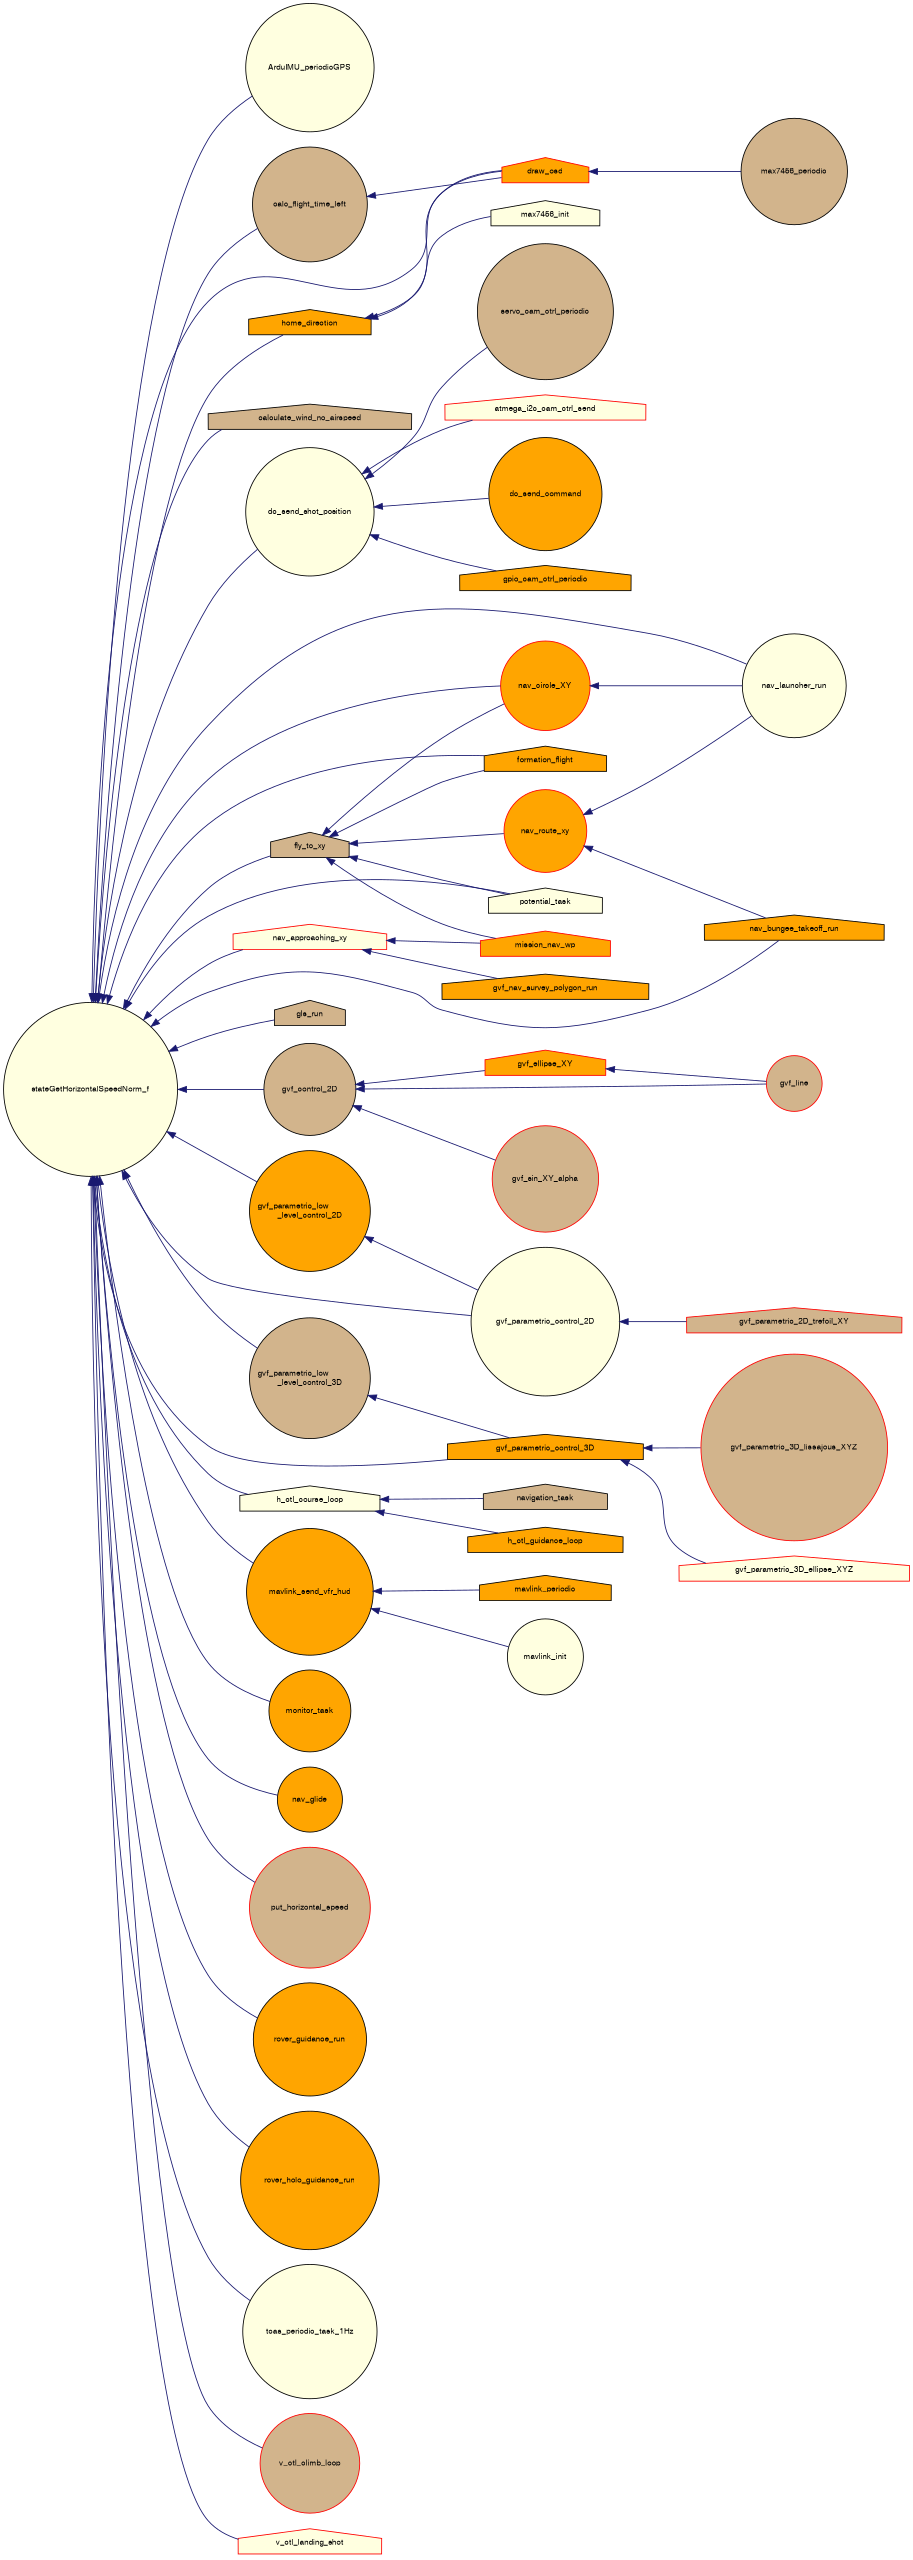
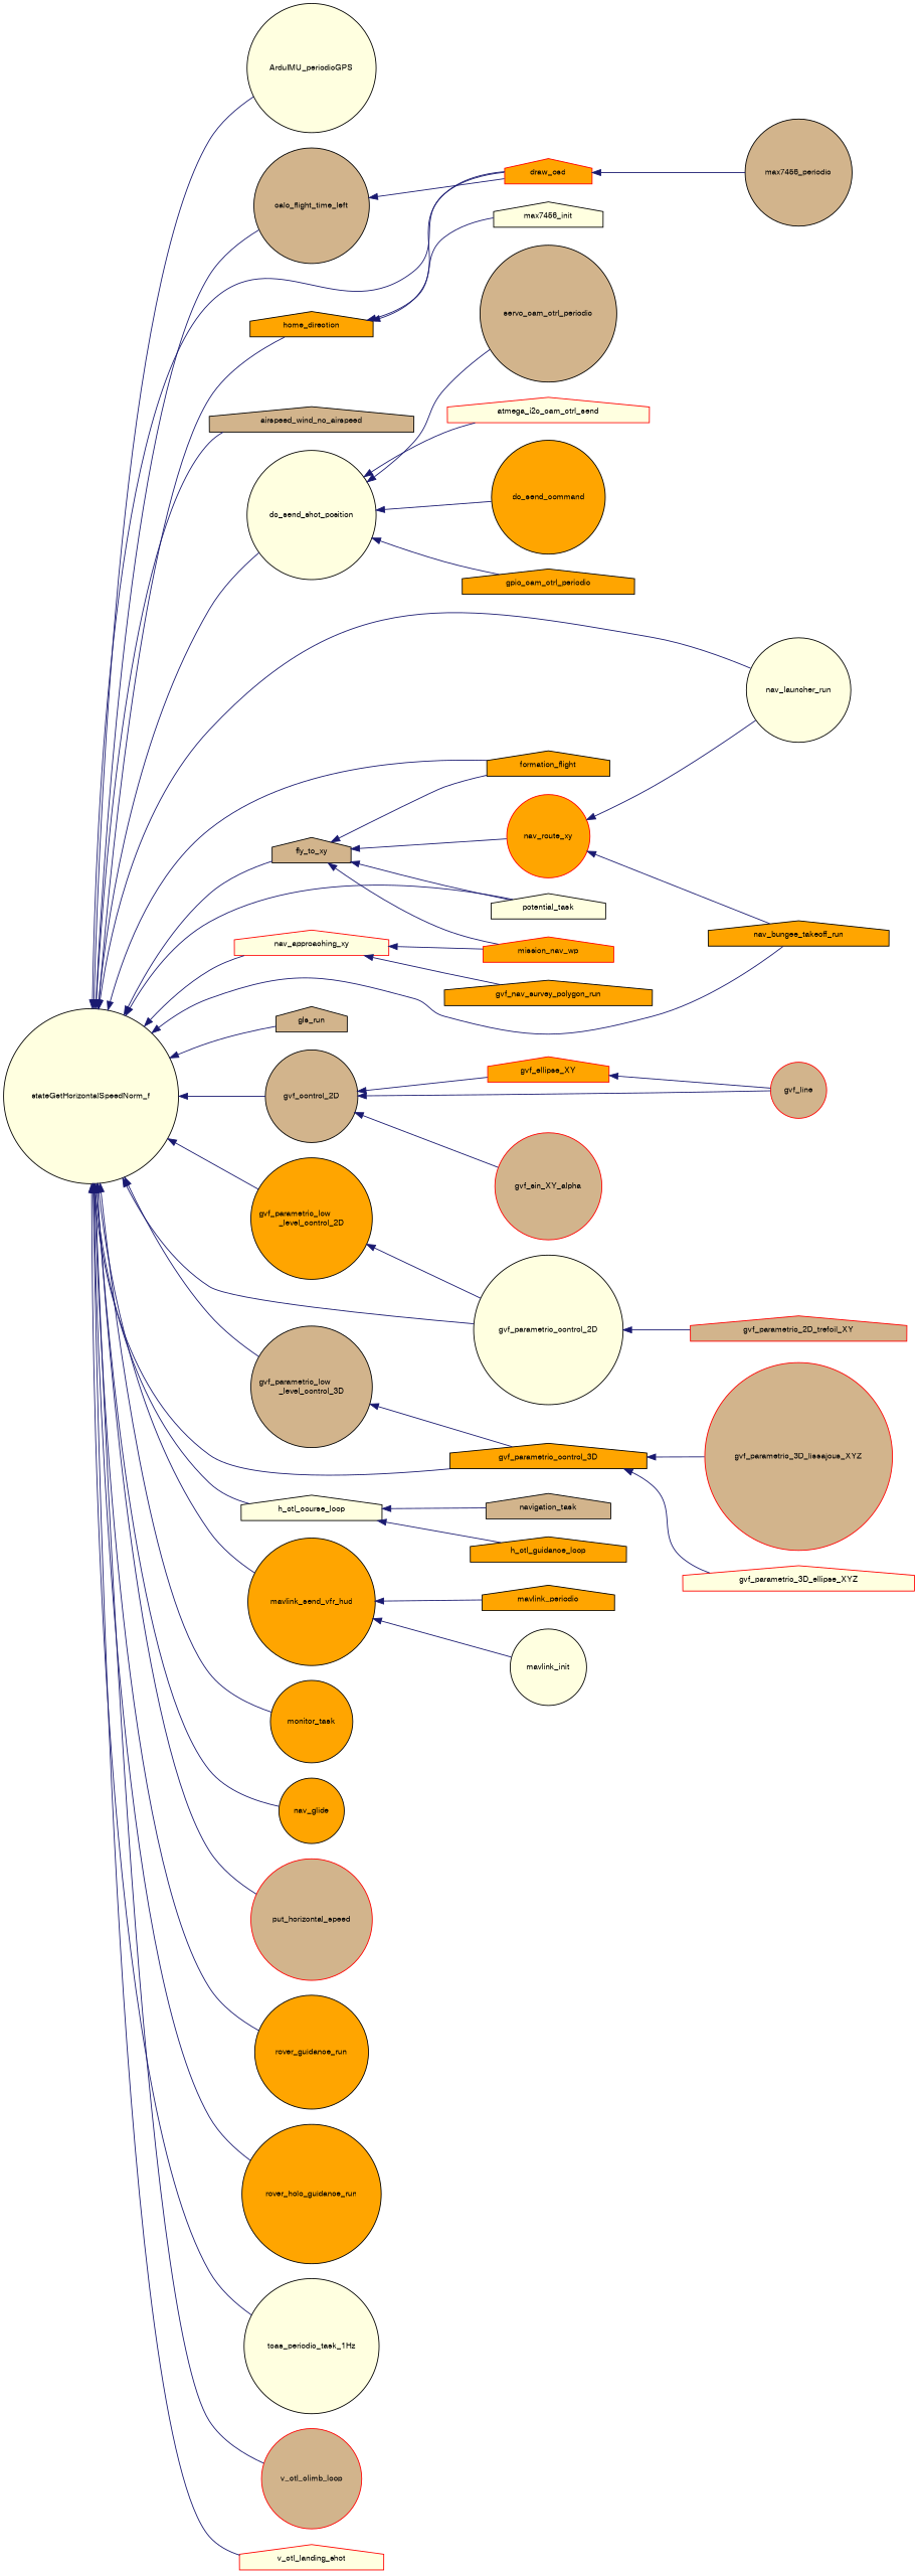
  digraph {
    rankdir=LR
    node [color=black fillcolor=orange fontname=FreeSans fontsize=10 shape=circle style=filled]
    edge [color=midnightblue dir=back fontname=FreeSans fontsize=10 labelfontname=FreeSans labelfontsize=10 style=solid]
    n1 [fillcolor=lightyellow fontcolor=black height=0.2 label=stateGetHorizontalSpeedNorm_f width=0.4]
    n2 [fillcolor=lightyellow height=0.2 label=ArduIMU_periodicGPS width=0.4]
    n3 [fillcolor=tan height=0.2 label=calc_flight_time_left width=0.4]
    n4 [color=red height=0.2 label=draw_osd shape=house width=0.4]
-   n5 [fillcolor=tan height=0.2 label=calculate_wind_no_airspeed shape=house width=0.4]
+   n5 [fillcolor=tan height=0.2 label=airspeed_wind_no_airspeed shape=house width=0.4]
    n6 [fillcolor=lightyellow height=0.2 label=dc_send_shot_position width=0.4]
    n7 [fillcolor=tan height=0.2 label=fly_to_xy shape=house width=0.4]
    n8 [height=0.2 label=formation_flight shape=house width=0.4]
-   n9 [color=red height=0.2 label=nav_circle_XY width=0.4]
    n10 [fillcolor=lightyellow height=0.2 label=nav_launcher_run width=0.4]
    n11 [height=0.2 label=nav_bungee_takeoff_run shape=house width=0.4]
    n12 [fillcolor=lightyellow height=0.2 label=potential_task shape=house width=0.4]
    n13 [fillcolor=tan height=0.2 label=gls_run shape=house width=0.4]
    n14 [fillcolor=tan height=0.2 label=gvf_control_2D width=0.4]
    n15 [fillcolor=lightyellow height=0.2 label=gvf_parametric_control_2D width=0.4]
    n16 [height=0.2 label=gvf_parametric_control_3D shape=house width=0.4]
    n17 [height=0.2 label="gvf_parametric_low\l_level_control_2D" width=0.4]
    n18 [fillcolor=tan height=0.2 label="gvf_parametric_low\l_level_control_3D" width=0.4]
    n19 [fillcolor=lightyellow height=0.2 label=h_ctl_course_loop shape=house width=0.4]
    n20 [height=0.2 label=home_direction shape=house width=0.4]
    n21 [height=0.2 label=mavlink_send_vfr_hud width=0.4]
    n22 [height=0.2 label=monitor_task width=0.4]
    n23 [color=red fillcolor=lightyellow height=0.2 label=nav_approaching_xy shape=house width=0.4]
    n24 [height=0.2 label=nav_glide width=0.4]
    n25 [color=red fillcolor=tan height=0.2 label=put_horizontal_speed width=0.4]
    n26 [height=0.2 label=rover_guidance_run width=0.4]
    n27 [height=0.2 label=rover_holo_guidance_run width=0.4]
    n28 [fillcolor=lightyellow height=0.2 label=tcas_periodic_task_1Hz width=0.4]
    n29 [color=red fillcolor=tan height=0.2 label=v_ctl_climb_loop width=0.4]
    n30 [color=red fillcolor=lightyellow height=0.2 label=v_ctl_landing_shot shape=house width=0.4]
    n31 [fillcolor=tan height=0.2 label=max7456_periodic width=0.4]
    n32 [color=red fillcolor=lightyellow height=0.2 label=atmega_i2c_cam_ctrl_send shape=house width=0.4]
    n33 [height=0.2 label=dc_send_command width=0.4]
    n34 [height=0.2 label=gpio_cam_ctrl_periodic shape=house width=0.4]
    n35 [fillcolor=tan height=0.2 label=servo_cam_ctrl_periodic width=0.4]
    n36 [color=red height=0.2 label=mission_nav_wp shape=house width=0.4]
    n37 [color=red height=0.2 label=nav_route_xy width=0.4]
    n38 [color=red height=0.2 label=gvf_ellipse_XY shape=house width=0.4]
    n39 [color=red fillcolor=tan height=0.2 label=gvf_line width=0.4]
    n40 [color=red fillcolor=tan height=0.2 label=gvf_sin_XY_alpha width=0.4]
    n41 [color=red fillcolor=tan height=0.2 label=gvf_parametric_2D_trefoil_XY shape=house width=0.4]
    n42 [color=red fillcolor=lightyellow height=0.2 label=gvf_parametric_3D_ellipse_XYZ shape=house width=0.4]
    n43 [color=red fillcolor=tan height=0.2 label=gvf_parametric_3D_lissajous_XYZ width=0.4]
    n44 [height=0.2 label=h_ctl_guidance_loop shape=house width=0.4]
    n45 [fillcolor=tan height=0.2 label=navigation_task shape=house width=0.4]
    n46 [fillcolor=lightyellow height=0.2 label=max7456_init shape=house width=0.4]
    n47 [fillcolor=lightyellow height=0.2 label=mavlink_init width=0.4]
    n48 [height=0.2 label=mavlink_periodic shape=house width=0.4]
    n49 [height=0.2 label=gvf_nav_survey_polygon_run shape=house width=0.4]
    n1 -> n2
    n1 -> n3
    n1 -> n4
    n1 -> n5
    n1 -> n6
    n1 -> n7
    n1 -> n8
-   n1 -> n9
    n1 -> n10
    n1 -> n11
    n1 -> n12
    n1 -> n13
    n1 -> n14
    n1 -> n15
    n1 -> n16
    n1 -> n17
    n1 -> n18
    n1 -> n19
    n1 -> n20
    n1 -> n21
    n1 -> n22
    n1 -> n23
    n1 -> n24
    n1 -> n25
    n1 -> n26
    n1 -> n27
    n1 -> n28
    n1 -> n29
    n1 -> n30
    n3 -> n4
    n4 -> n31
    n6 -> n32
    n6 -> n33
    n6 -> n34
    n6 -> n35
    n7 -> n8
-   n7 -> n9
    n7 -> n12
    n7 -> n36
    n7 -> n37
-   n9 -> n10
    n14 -> n38
    n14 -> n39
    n14 -> n40
    n15 -> n41
    n16 -> n42
    n16 -> n43
    n17 -> n15
    n18 -> n16
    n19 -> n44
    n19 -> n45
    n20 -> n4
    n20 -> n46
    n21 -> n47
    n21 -> n48
    n23 -> n36
    n23 -> n49
    n37 -> n10
    n37 -> n11
    n38 -> n39
  }
